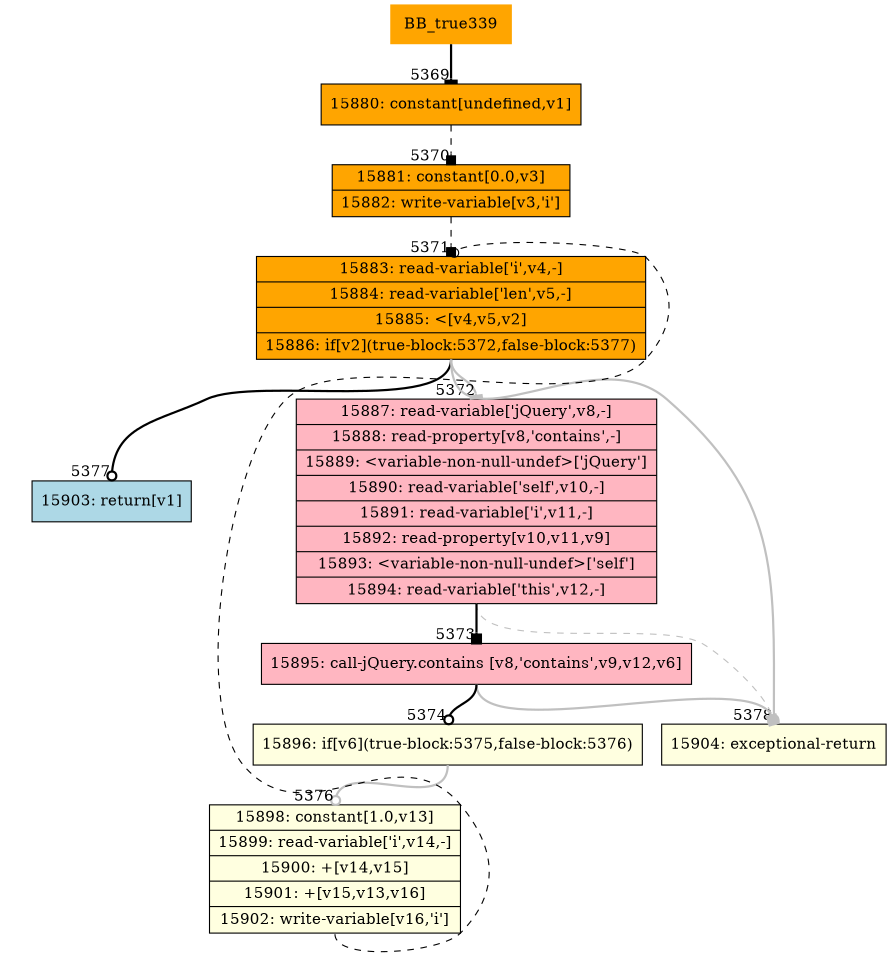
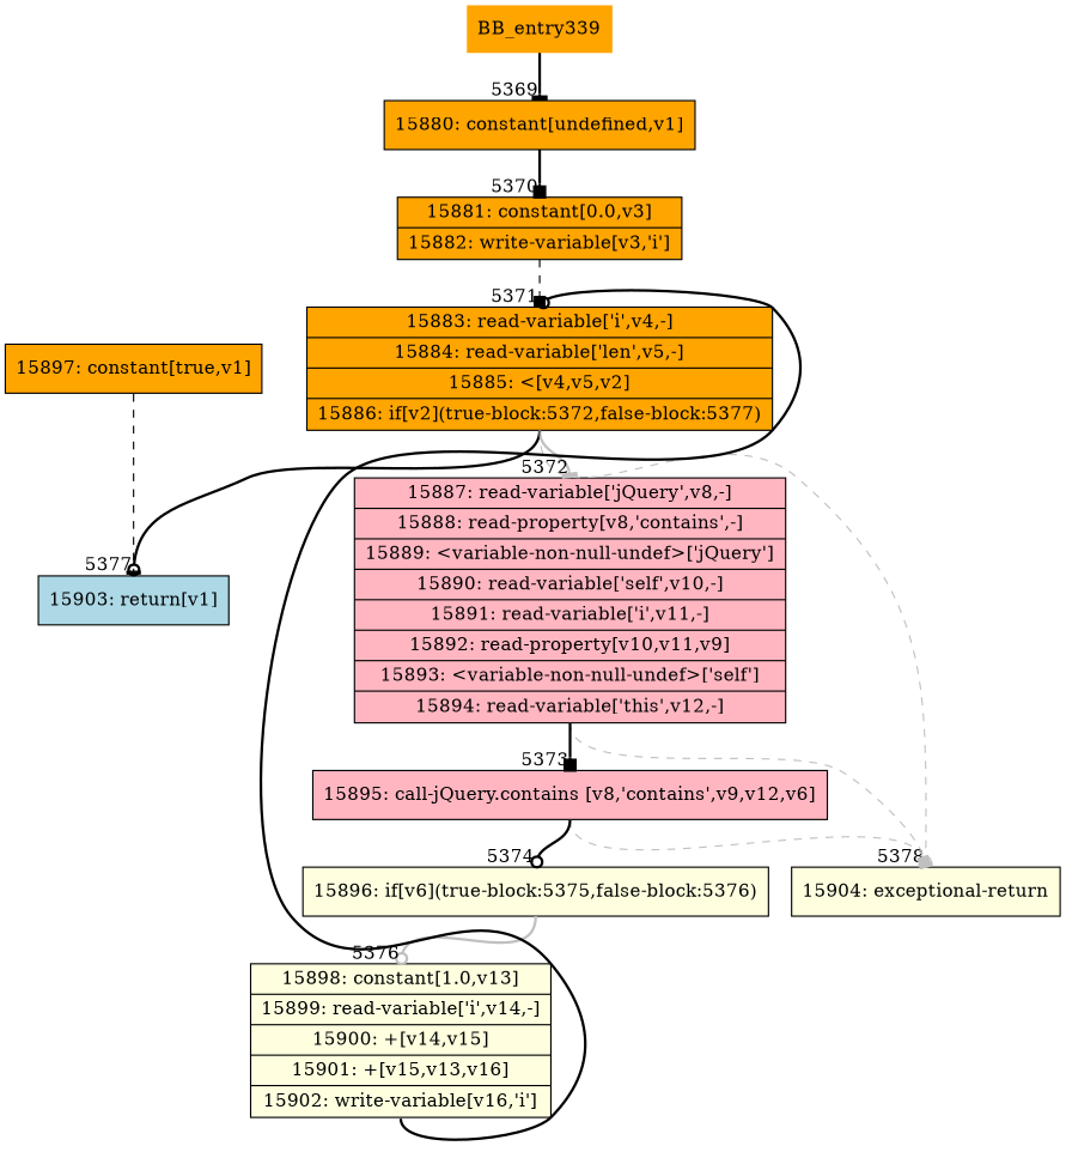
  digraph {
    rankdir=TD
    node [fillcolor=orange shape=record style=filled]
    edge [arrowhead=odot headport=n style=bold tailport=s]
-   BB_entry339 [shape=none label=BB_true339]
+   BB_entry339 [shape=none]
    n2 [label="{15880: constant[undefined,v1]}"]
    n3 [label="{15881: constant[0.0,v3]|15882: write-variable[v3,'i']}"]
    n4 [label="{15883: read-variable['i',v4,-]|15884: read-variable['len',v5,-]|15885: \<[v4,v5,v2]|15886: if[v2](true-block:5372,false-block:5377)}"]
    n5 [fillcolor=lightpink label="{15887: read-variable['jQuery',v8,-]|15888: read-property[v8,'contains',-]|15889: \<variable-non-null-undef\>['jQuery']|15890: read-variable['self',v10,-]|15891: read-variable['i',v11,-]|15892: read-property[v10,v11,v9]|15893: \<variable-non-null-undef\>['self']|15894: read-variable['this',v12,-]}"]
    n6 [fillcolor=lightblue label="{15903: return[v1]}"]
    n7 [fillcolor=lightyellow label="{15904: exceptional-return}"]
    n8 [fillcolor=lightpink label="{15895: call-jQuery.contains [v8,'contains',v9,v12,v6]}"]
    n9 [fillcolor=lightyellow label="{15896: if[v6](true-block:5375,false-block:5376)}"]
    n10 [fillcolor=lightyellow label="{15898: constant[1.0,v13]|15899: read-variable['i',v14,-]|15900: +[v14,v15]|15901: +[v15,v13,v16]|15902: write-variable[v16,'i']}"]
+   n11 [label="{15897: constant[true,v1]}"]
    BB_entry339 -> n2 [arrowhead=tee headlabel="    5369"]
-   n2 -> n3 [arrowhead=box headlabel="      5370" style=dashed]
+   n2 -> n3 [arrowhead=box headlabel="      5370"]
    n3 -> n4 [arrowhead=box headlabel="      5371" style=dashed]
    n4 -> n5 [arrowhead=tee color=gray headlabel="      5372"]
    n4 -> n6 [headlabel="      5377"]
-   n4 -> n7 [color=gray headlabel="      5378"]
+   n4 -> n7 [color=gray headlabel="      5378" style=dashed]
    n5 -> n7 [arrowhead=tee color=gray style=dashed]
    n5 -> n8 [arrowhead=box headlabel="      5373"]
-   n8 -> n7 [arrowhead=box color=gray]
+   n8 -> n7 [arrowhead=box color=gray style=dashed]
    n8 -> n9 [headlabel="      5374"]
    n9 -> n10 [color=gray headlabel="      5376"]
-   n10 -> n4 [style=dashed]
+   n10 -> n4
+   n11 -> n6 [arrowhead=tee style=dashed]
  }
